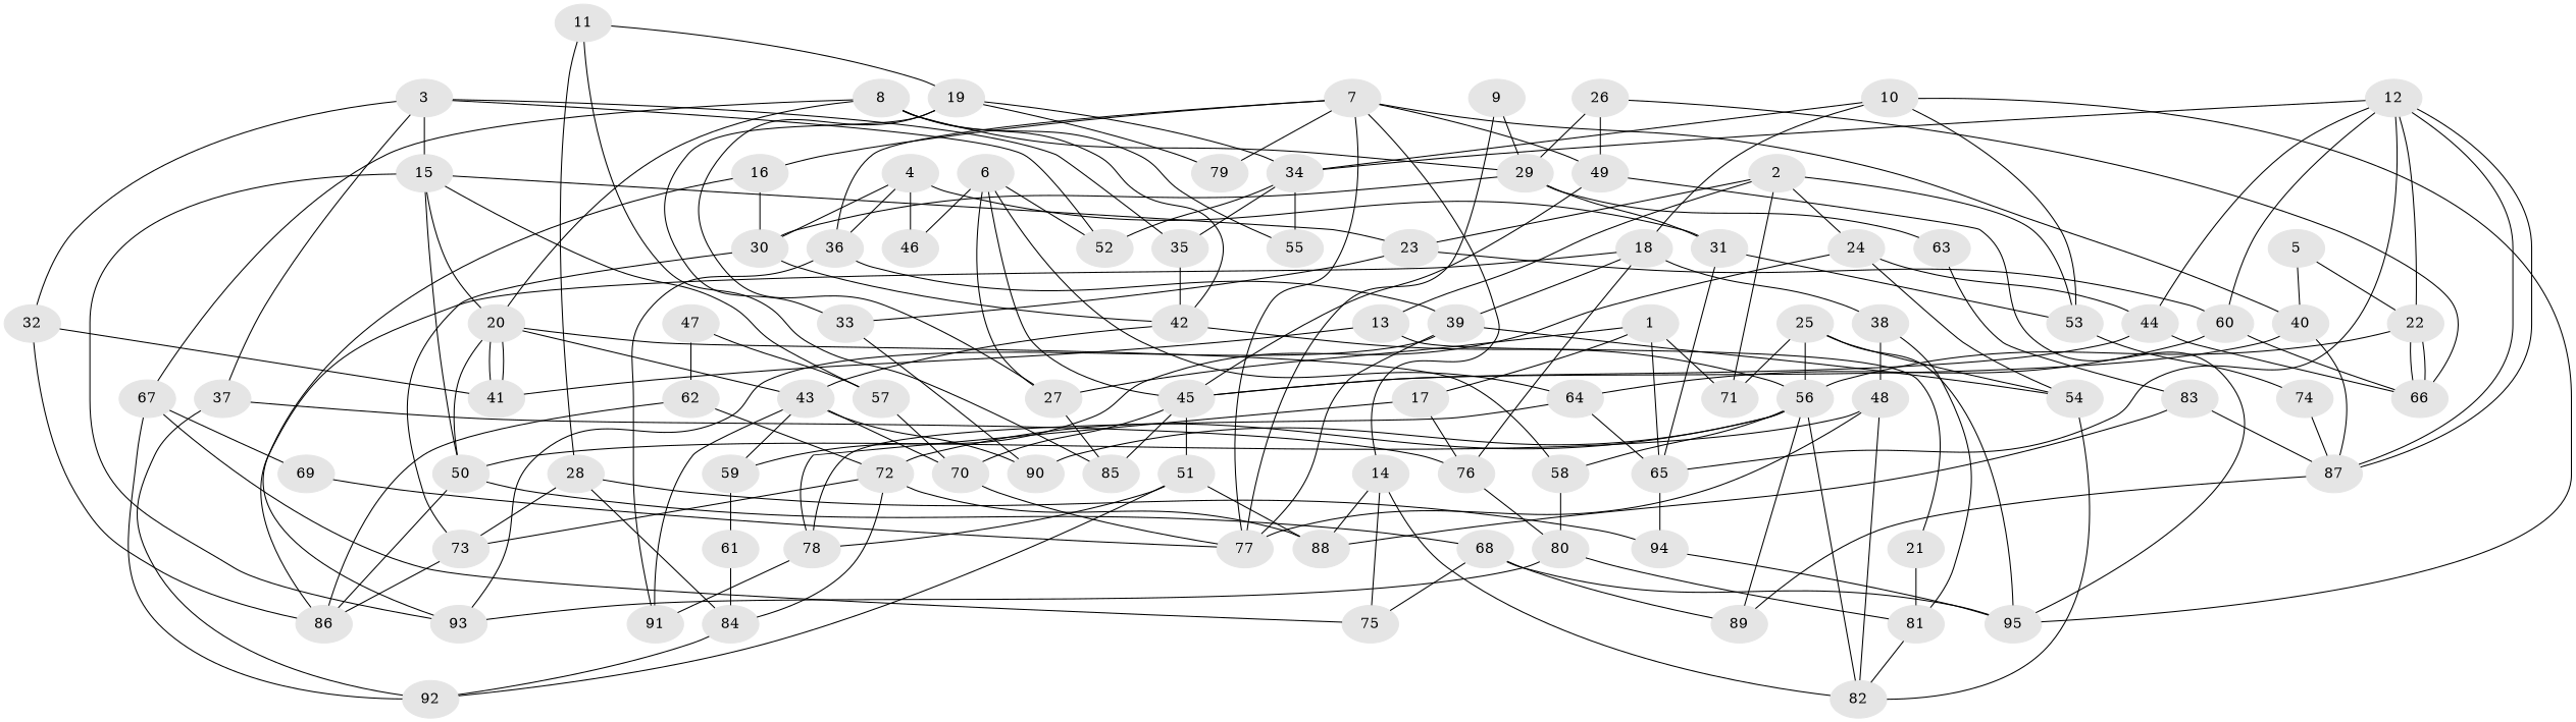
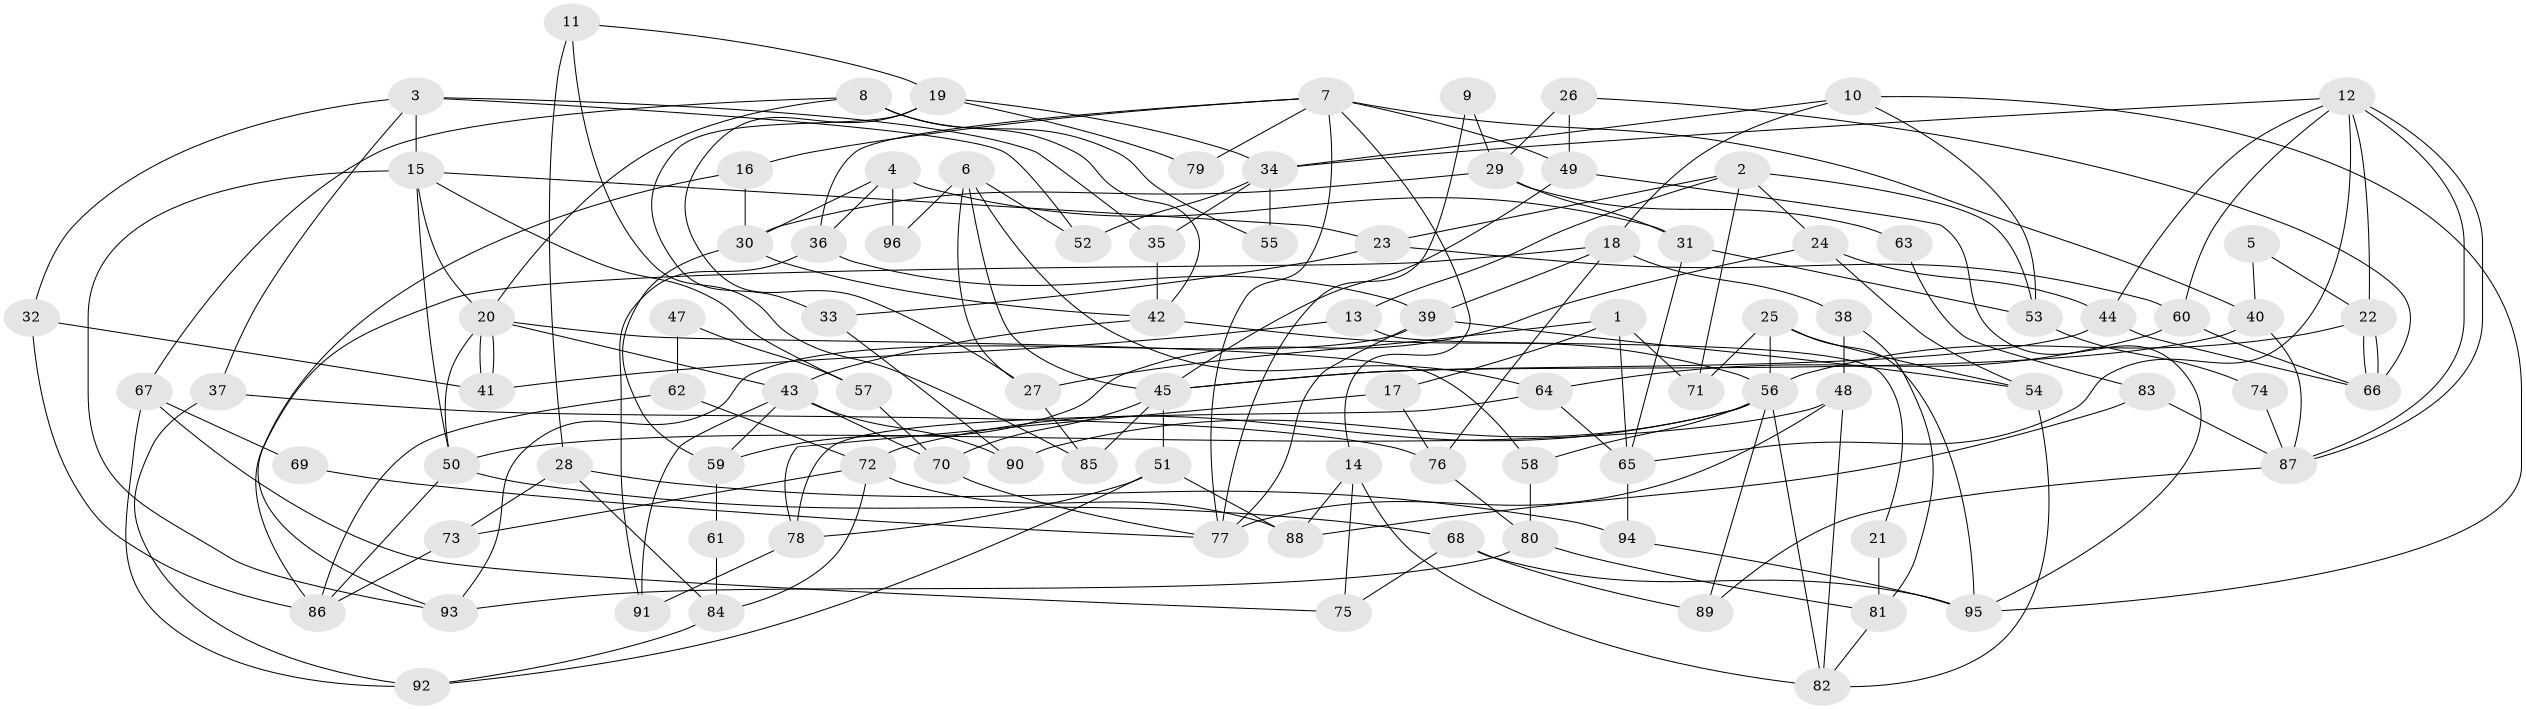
  graph {
    node [color=gray90 style=filled]
    1
    17
    27
    65
    71
    76
    78
    85
    94
    2
    13
    23
    24
    53
    21
    41
    60
    33
    44
    54
    59
    74
    3
    15
    32
    35
    37
    52
    20
    50
    57
    93
    86
    42
    92
    4
    30
    31
    36
-   46
+   46 [label=96]
    73
    39
    91
    5
    22
    40
    56
    66
    45
    87
    6
    64
    70
    51
    7
    14
    16
    49
    77
    79
    75
    82
    88
    95
    8
    29
    55
    67
    43
    58
    63
    69
    9
    10
    18
    34
    38
    11
    19
    28
    84
    12
    89
    81
    68
    80
    48
    90
    72
    61
    25
    26
    83
    47
    62
    1 -- 17
    1 -- 27
    1 -- 65
    1 -- 71
    17 -- 76
    17 -- 78
    27 -- 85
    65 -- 94
    76 -- 80
    78 -- 91
    94 -- 95
    2 -- 71
    2 -- 13
    2 -- 23
    2 -- 24
    2 -- 53
    13 -- 21
    13 -- 41
    23 -- 60
    23 -- 33
    24 -- 44
    24 -- 54
    24 -- 59
    53 -- 74
    21 -- 81
    60 -- 66
    60 -- 64
    33 -- 90
    44 -- 66
    44 -- 45
    54 -- 82
    59 -- 61
    74 -- 87
    3 -- 15
    3 -- 32
    3 -- 35
    3 -- 37
    3 -- 52
    15 -- 23
    15 -- 20
    15 -- 50
    15 -- 57
    15 -- 93
    32 -- 41
    32 -- 86
    35 -- 42
    37 -- 76
    37 -- 92
    20 -- 41
    20 -- 41
    20 -- 50
    20 -- 43
    20 -- 58
    50 -- 86
    50 -- 68
    57 -- 70
    42 -- 56
    42 -- 43
    4 -- 30
    4 -- 31
    4 -- 36
    4 -- 46
    30 -- 42
-   30 -- 73
+   30 -- 59
    31 -- 65
    31 -- 53
    36 -- 39
    36 -- 91
    73 -- 86
    39 -- 54
    39 -- 93
    39 -- 77
    5 -- 22
    5 -- 40
    22 -- 56
    22 -- 66
    22 -- 66
    40 -- 45
    40 -- 87
    56 -- 82
    56 -- 58
    56 -- 89
    56 -- 90
    56 -- 72
    45 -- 85
    45 -- 70
    45 -- 51
    87 -- 89
    6 -- 27
    6 -- 52
    6 -- 46
    6 -- 45
    6 -- 64
    64 -- 65
    64 -- 78
    70 -- 77
    51 -- 78
    51 -- 92
    51 -- 88
    7 -- 36
    7 -- 40
    7 -- 14
    7 -- 16
    7 -- 49
    7 -- 77
    7 -- 79
    14 -- 75
    14 -- 82
    14 -- 88
    16 -- 93
    16 -- 30
    49 -- 45
    49 -- 95
    8 -- 20
    8 -- 42
-   8 -- 29
    8 -- 55
    8 -- 67
    29 -- 30
    29 -- 31
    29 -- 63
    67 -- 92
    67 -- 75
    67 -- 69
    43 -- 59
    43 -- 91
    43 -- 70
    43 -- 90
    58 -- 80
    63 -- 83
    69 -- 77
    9 -- 77
    9 -- 29
    10 -- 53
    10 -- 95
    10 -- 18
    10 -- 34
    18 -- 76
    18 -- 86
    18 -- 39
    18 -- 38
    34 -- 35
    34 -- 52
    34 -- 55
    38 -- 81
    38 -- 48
    11 -- 85
    11 -- 19
    11 -- 28
    19 -- 27
    19 -- 33
    19 -- 79
    19 -- 34
    28 -- 94
    28 -- 73
    28 -- 84
    84 -- 92
    12 -- 65
    12 -- 60
    12 -- 44
    12 -- 22
    12 -- 87
    12 -- 87
    12 -- 34
    81 -- 82
    68 -- 75
    68 -- 95
    68 -- 89
    80 -- 93
    80 -- 81
    48 -- 50
    48 -- 77
    48 -- 82
    72 -- 73
    72 -- 88
    72 -- 84
    61 -- 84
    25 -- 71
    25 -- 54
    25 -- 56
    25 -- 95
    26 -- 66
    26 -- 49
    26 -- 29
    83 -- 87
    83 -- 88
    47 -- 57
    47 -- 62
    62 -- 86
    62 -- 72
  }
